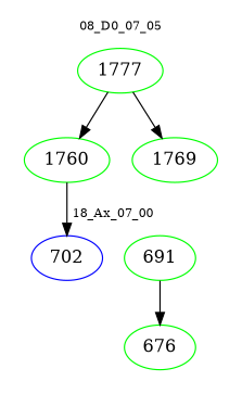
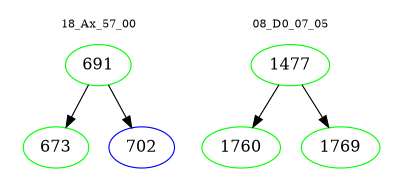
  digraph {
    node [color=green]
    edge [color=black]
    n1 [label=691]
-   n2 [label=676]
+   n2 [label=673]
    n3 [color=blue label=702]
-   n4 [label=1777]
+   n4 [label=1477]
    n5 [label=1760]
    n6 [label=1769]
    subgraph cluster_1 {
      color=white
      fontsize=10
-     label="18_Ax_07_00"
+     label="18_Ax_57_00"
      n1
      n2
      n3
    }
    subgraph cluster_2 {
      color=white
      fontsize=10
      label="08_D0_07_05"
      n4
      n5
      n6
    }
    n1 -> n2
-   n5 -> n3
+   n1 -> n3
    n4 -> n5
    n4 -> n6
  }
